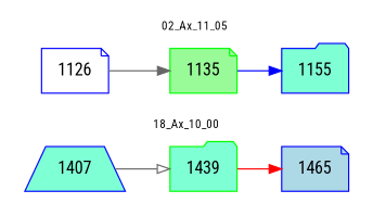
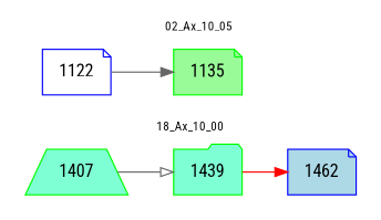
  digraph {
    fontname="Roboto Condensed"
    rankdir=LR
    node [color=blue fillcolor=aquamarine fontname="Roboto Condensed" shape=note style=filled]
    edge [arrowhead=normal color=gray40 fontname="Roboto Condensed"]
    n1 [color=green label=1439 shape=folder]
-   n2 [label=1407 shape=trapezium]
-   n3 [fillcolor=lightblue label=1465]
+   n2 [color=green label=1407 shape=trapezium]
+   n3 [fillcolor=lightblue label=1462]
    n4 [color=green fillcolor=palegreen label=1135]
-   n5 [fillcolor=white label=1126]
-   n6 [label=1155 shape=folder]
+   n5 [fillcolor=white label=1122]
    subgraph cluster_1 {
      color=white
      fontsize=10
      label="18_Ax_10_00"
      n1
      n2
      n3
    }
    subgraph cluster_2 {
      color=white
      fontsize=10
-     label="02_Ax_11_05"
+     label="02_Ax_10_05"
      n4
      n5
-     n6
    }
    n1 -> n3 [color=red]
    n2 -> n1 [arrowhead=onormal]
-   n4 -> n6 [color=blue]
    n5 -> n4
  }
